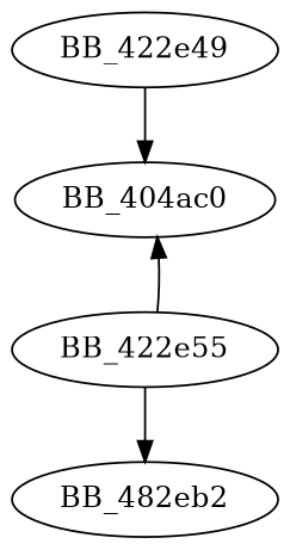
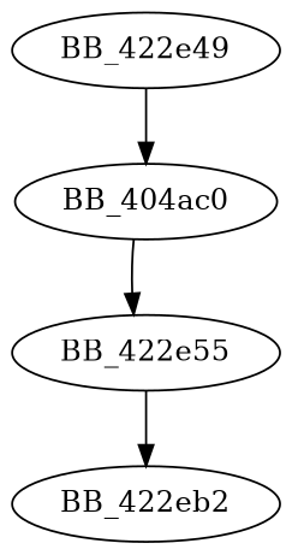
  digraph {
    BB_422e49
    BB_404ac0
    BB_422e55
-   BB_422eb2 [label=BB_482eb2]
+   BB_422eb2
    BB_422e49 -> BB_404ac0
-   BB_422e55 -> BB_404ac0
+   BB_404ac0 -> BB_422e55
    BB_422e55 -> BB_422eb2
  }
